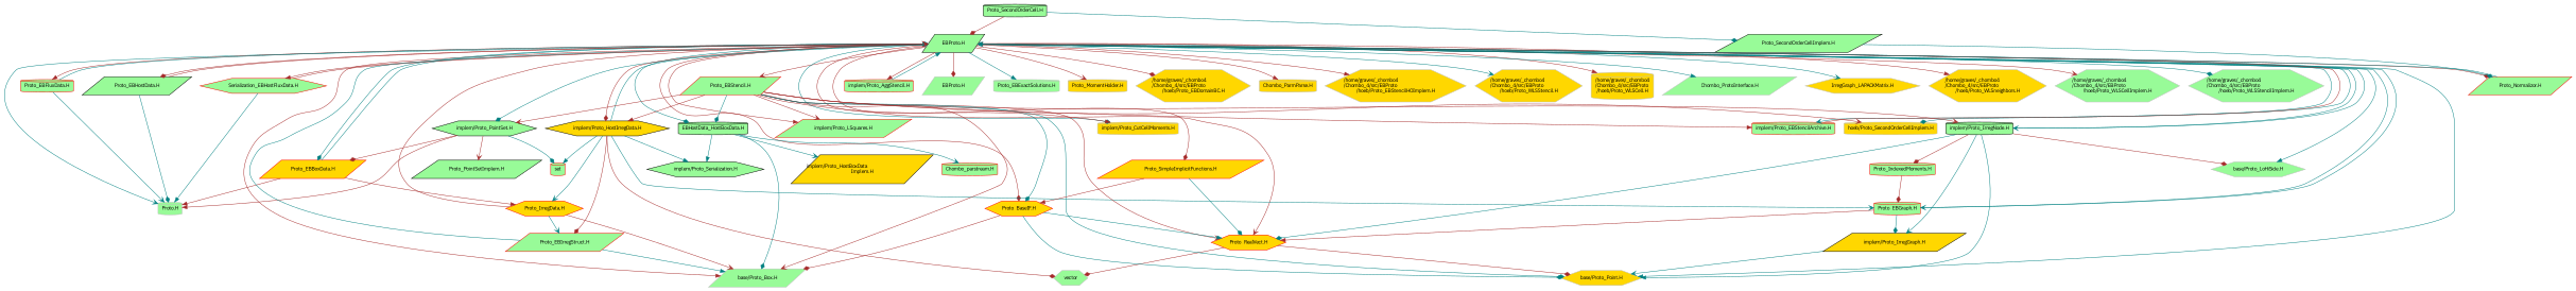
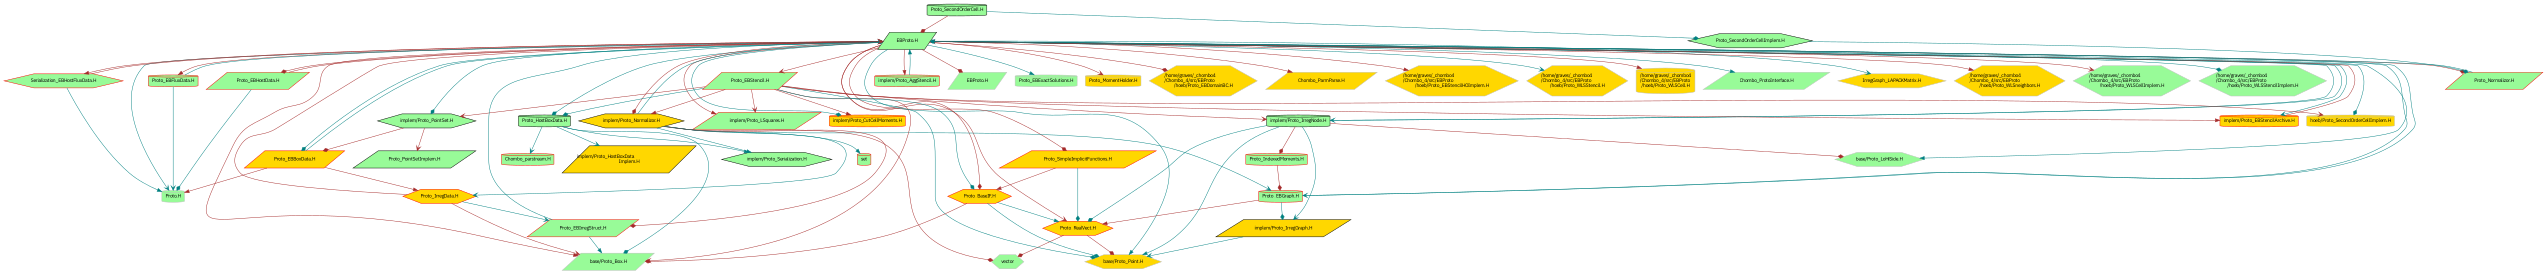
  digraph {
    fontname="IBM Plex Sans"
    node [color=grey75 fillcolor=palegreen fontname="IBM Plex Sans" fontsize=10 shape=hexagon style=filled]
    edge [arrowhead=diamond color=teal fontname="IBM Plex Sans" fontsize=10 labelfontname=Helvetica labelfontsize=10 style=solid]
    n1 [color=black fontcolor=black height=0.2 label="Proto_SecondOrderCell.H" shape=cylinder width=0.4]
    n2 [color=black height=0.2 label="EBProto.H" shape=parallelogram width=0.4]
-   n3 [color=black height=0.2 label="Proto_SecondOrderCellImplem.H" shape=parallelogram width=0.4]
+   n3 [color=black height=0.2 label="Proto_SecondOrderCellImplem.H" width=0.4]
    n4 [height=0.2 label="Proto.H" shape=cylinder width=0.4]
    n5 [height=0.2 label="base/Proto_LoHiSide.H" width=0.4]
    n6 [color=black height=0.2 label="implem/Proto_PointSet.H" width=0.4]
-   n7 [color=black height=0.2 label="EBHostData_HostBoxData.H" shape=cylinder width=0.4]
+   n7 [color=black height=0.2 label="Proto_HostBoxData.H" shape=cylinder width=0.4]
    n8 [height=0.2 label="base/Proto_Box.H" shape=parallelogram width=0.4]
-   n9 [color=black fillcolor=gold height=0.2 label="implem/Proto_HostIrregData.H" width=0.4]
+   n9 [color=black fillcolor=gold height=0.2 label="implem/Proto_Normalizor.H" width=0.4]
    n10 [color=red height=0.2 label="Proto_EBGraph.H" shape=cylinder width=0.4]
    n11 [fillcolor=gold height=0.2 label="base/Proto_Point.H" width=0.4]
    n12 [color=red fillcolor=gold height=0.2 label="Proto_RealVect.H" width=0.4]
    n13 [color=black height=0.2 label="implem/Proto_IrregNode.H" shape=cylinder width=0.4]
    n14 [color=red fillcolor=gold height=0.2 label="Proto_EBBoxData.H" shape=parallelogram width=0.4]
    n15 [color=red height=0.2 label="Proto_EBFluxData.H" shape=cylinder width=0.4]
    n16 [color=red height=0.2 label="implem/Proto_AggStencil.H" shape=cylinder width=0.4]
    n17 [color=red height=0.2 label="Proto_EBStencil.H" shape=parallelogram width=0.4]
    n18 [color=red height=0.2 label="implem/Proto_LSquares.H" shape=parallelogram width=0.4]
    n19 [color=red fillcolor=gold height=0.2 label="Proto_BaseIF.H" width=0.4]
-   n20 [fillcolor=gold height=0.2 label="implem/Proto_CutCellMoments.H" shape=cylinder width=0.4]
-   n21 [color=red height=0.2 label="implem/Proto_EBStencilArchive.H" shape=cylinder width=0.4]
+   n20 [color=red fillcolor=gold height=0.2 label="implem/Proto_CutCellMoments.H" shape=cylinder width=0.4]
+   n21 [color=red fillcolor=gold height=0.2 label="implem/Proto_EBStencilArchive.H" shape=cylinder width=0.4]
    n22 [fillcolor=gold height=0.2 label="hoeb/Proto_SecondOrderCellImplem.H" shape=cylinder width=0.4]
    n23 [height=0.2 label="EBProto.H" shape=parallelogram width=0.4]
    n24 [height=0.2 label="Proto_EBExactSolutions.H" shape=cylinder width=0.4]
    n25 [fillcolor=gold height=0.2 label="Proto_MomentHolder.H" shape=cylinder width=0.4]
    n26 [fillcolor=gold height=0.2 label="/home/graves/_chombo4\l/Chombo_4/src/EBProto\l/hoeb/Proto_EBDomainBC.H" width=0.4]
-   n27 [fillcolor=gold height=0.2 label="Chombo_ParmParse.H" shape=cylinder width=0.4]
+   n27 [fillcolor=gold height=0.2 label="Chombo_ParmParse.H" shape=parallelogram width=0.4]
    n28 [fillcolor=gold height=0.2 label="/home/graves/_chombo4\l/Chombo_4/src/EBProto\l/hoeb/Proto_EBStencilHOImplem.H" width=0.4]
    n29 [color=red height=0.2 label="Proto_Normalizor.H" shape=parallelogram width=0.4]
    n30 [fillcolor=gold height=0.2 label="/home/graves/_chombo4\l/Chombo_4/src/EBProto\l/hoeb/Proto_WLSStencil.H" width=0.4]
    n31 [fillcolor=gold height=0.2 label="/home/graves/_chombo4\l/Chombo_4/src/EBProto\l/hoeb/Proto_WLSCell.H" shape=cylinder width=0.4]
    n32 [height=0.2 label="Chombo_ProtoInterface.H" shape=parallelogram width=0.4]
    n33 [fillcolor=gold height=0.2 label="IrregGraph_LAPACKMatrix.H" width=0.4]
    n34 [fillcolor=gold height=0.2 label="/home/graves/_chombo4\l/Chombo_4/src/EBProto\l/hoeb/Proto_WLSneighbors.H" width=0.4]
    n35 [height=0.2 label="/home/graves/_chombo4\l/Chombo_4/src/EBProto\l/hoeb/Proto_WLSCellImplem.H" width=0.4]
    n36 [height=0.2 label="/home/graves/_chombo4\l/Chombo_4/src/EBProto\l/hoeb/Proto_WLSStencilImplem.H" width=0.4]
    n37 [color=red fillcolor=gold height=0.2 label="Proto_SimpleImplicitFunctions.H" shape=parallelogram width=0.4]
-   n38 [color=black height=0.2 label="Proto_EBHostData.H" shape=parallelogram width=0.4]
+   n38 [color=red height=0.2 label="Proto_EBHostData.H" shape=parallelogram width=0.4]
    n39 [color=red height=0.2 label="Serialization_EBHostFluxData.H" width=0.4]
    n40 [color=red height=0.2 label=set shape=cylinder width=0.4]
    n41 [color=black height=0.2 label="Proto_PointSetImplem.H" shape=parallelogram width=0.4]
    n42 [color=red height=0.2 label="Chombo_parstream.H" shape=cylinder width=0.4]
    n43 [color=black height=0.2 label="implem/Proto_Serialization.H" width=0.4]
    n44 [color=black fillcolor=gold height=0.2 label="implem/Proto_HostBoxData\lImplem.H" shape=parallelogram width=0.4]
    n45 [height=0.2 label=vector width=0.4]
    n46 [color=red height=0.2 label="Proto_EBIrregStruct.H" shape=parallelogram width=0.4]
    n47 [color=red fillcolor=gold height=0.2 label="Proto_IrregData.H" width=0.4]
    n48 [color=black fillcolor=gold height=0.2 label="implem/Proto_IrregGraph.H" shape=parallelogram width=0.4]
    n49 [color=red height=0.2 label="Proto_IndexedMoments.H" shape=cylinder width=0.4]
    n1 -> n2 [color=brown]
    n1 -> n3
    n2 -> n4 [arrowhead=vee]
    n2 -> n5 [arrowhead=normal]
    n2 -> n6
    n2 -> n7
    n2 -> n8 [arrowhead=normal color=brown]
    n2 -> n9 [color=brown]
    n2 -> n10 [arrowhead=vee]
    n2 -> n11 [arrowhead=normal]
    n2 -> n12 [arrowhead=vee color=brown]
    n2 -> n13 [arrowhead=vee]
    n2 -> n14
    n2 -> n15 [arrowhead=normal color=brown]
    n2 -> n16 [arrowhead=normal color=brown]
    n2 -> n17 [arrowhead=vee color=brown]
    n2 -> n18 [arrowhead=normal color=brown]
    n2 -> n19 [color=brown]
    n2 -> n20
    n2 -> n21 [arrowhead=vee]
    n2 -> n22
    n2 -> n23 [color=brown]
    n2 -> n24 [arrowhead=normal]
    n2 -> n25 [arrowhead=vee color=brown]
    n2 -> n26 [color=brown]
    n2 -> n27 [arrowhead=normal color=brown]
    n2 -> n28 [arrowhead=normal color=brown]
    n2 -> n29 [color=brown]
    n2 -> n30 [arrowhead=vee]
    n2 -> n31 [arrowhead=normal color=brown]
    n2 -> n32 [arrowhead=normal]
    n2 -> n33 [arrowhead=vee]
    n2 -> n34 [arrowhead=normal color=brown]
    n2 -> n35 [arrowhead=vee color=brown]
    n2 -> n36
    n2 -> n37 [color=brown]
    n2 -> n38 [color=brown]
    n2 -> n39 [arrowhead=normal color=brown]
    n3 -> n29
-   n6 -> n4 [arrowhead=normal color=brown]
    n6 -> n14 [color=brown]
-   n6 -> n40
    n6 -> n41 [arrowhead=vee color=brown]
    n7 -> n8
    n7 -> n42 [arrowhead=vee]
    n7 -> n43 [arrowhead=normal]
    n7 -> n44 [arrowhead=vee]
    n9 -> n2
    n9 -> n10 [arrowhead=vee]
    n9 -> n40 [arrowhead=normal]
    n9 -> n43 [arrowhead=normal]
    n9 -> n45 [color=brown]
    n9 -> n46 [color=brown]
    n9 -> n47 [arrowhead=vee]
    n10 -> n2 [arrowhead=normal]
    n10 -> n12 [arrowhead=normal color=brown]
    n10 -> n48
    n12 -> n11 [color=brown]
    n12 -> n45 [color=brown]
    n13 -> n2 [arrowhead=vee]
    n13 -> n5 [color=brown]
    n13 -> n11 [arrowhead=normal]
    n13 -> n12
    n13 -> n48 [arrowhead=vee]
    n13 -> n49 [color=brown]
    n14 -> n2
    n14 -> n4 [arrowhead=normal color=brown]
    n14 -> n47 [arrowhead=normal color=brown]
    n15 -> n2 [arrowhead=vee]
    n15 -> n4 [arrowhead=vee]
    n16 -> n2 [arrowhead=normal]
    n17 -> n6 [arrowhead=vee color=brown]
    n17 -> n7
    n17 -> n8 [arrowhead=vee color=brown]
    n17 -> n9 [arrowhead=normal color=brown]
    n17 -> n11
-   n17 -> n12 [arrowhead=vee color=brown]
    n17 -> n13 [arrowhead=vee color=brown]
    n17 -> n18 [arrowhead=vee color=brown]
    n17 -> n19
    n17 -> n20 [arrowhead=normal color=brown]
    n17 -> n21 [arrowhead=normal color=brown]
    n17 -> n22 [arrowhead=vee color=brown]
    n19 -> n8 [color=brown]
    n19 -> n11
    n19 -> n12 [arrowhead=normal]
    n21 -> n2 [arrowhead=normal color=brown]
    n29 -> n2
    n37 -> n12
    n37 -> n19 [arrowhead=normal color=brown]
    n38 -> n2 [arrowhead=vee color=brown]
    n38 -> n4
    n39 -> n2 [arrowhead=vee color=brown]
    n39 -> n4 [arrowhead=normal]
    n46 -> n2 [arrowhead=normal]
    n46 -> n8 [arrowhead=normal]
    n47 -> n2 [arrowhead=vee color=brown]
    n47 -> n8 [arrowhead=vee color=brown]
    n47 -> n46 [arrowhead=vee]
    n48 -> n11 [arrowhead=vee]
    n49 -> n10 [color=brown]
  }
